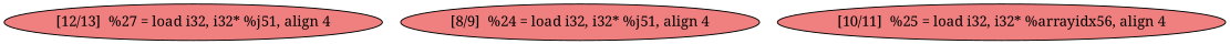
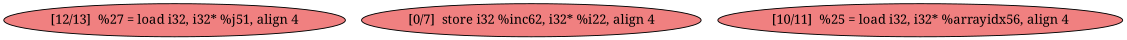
  digraph {
    fontname="Noto Serif"
    node [fillcolor=lightcoral shape=ellipse style=filled fontname="Noto Serif"]
    n1 [label="[12/13]  %27 = load i32, i32* %j51, align 4"]
-   n2 [label="[8/9]  %24 = load i32, i32* %j51, align 4"]
+   n3 [label="[0/7]  store i32 %inc62, i32* %i22, align 4"]
    n4 [label="[10/11]  %25 = load i32, i32* %arrayidx56, align 4"]
  }
